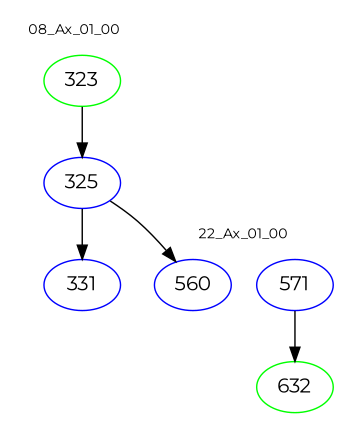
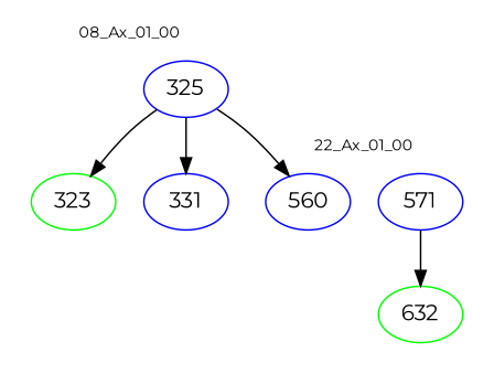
  digraph {
    fontname=Montserrat
    node [color=blue fontname=Montserrat]
    edge [color=black fontname=Montserrat]
    n1 [label=571]
    n2 [label=560]
    n3 [color=green label=632]
    n4 [label=325]
    n5 [color=green label=323]
    n6 [label=331]
    subgraph cluster_1 {
      color=white
      fontsize=10
      label="22_Ax_01_00"
      n1
      n2
      n3
    }
    subgraph cluster_2 {
      color=white
      fontsize=10
      label="08_Ax_01_00"
      n4
      n5
      n6
    }
    n1 -> n3
    n4 -> n2
-   n5 -> n4
+   n4 -> n5
    n4 -> n6
  }
